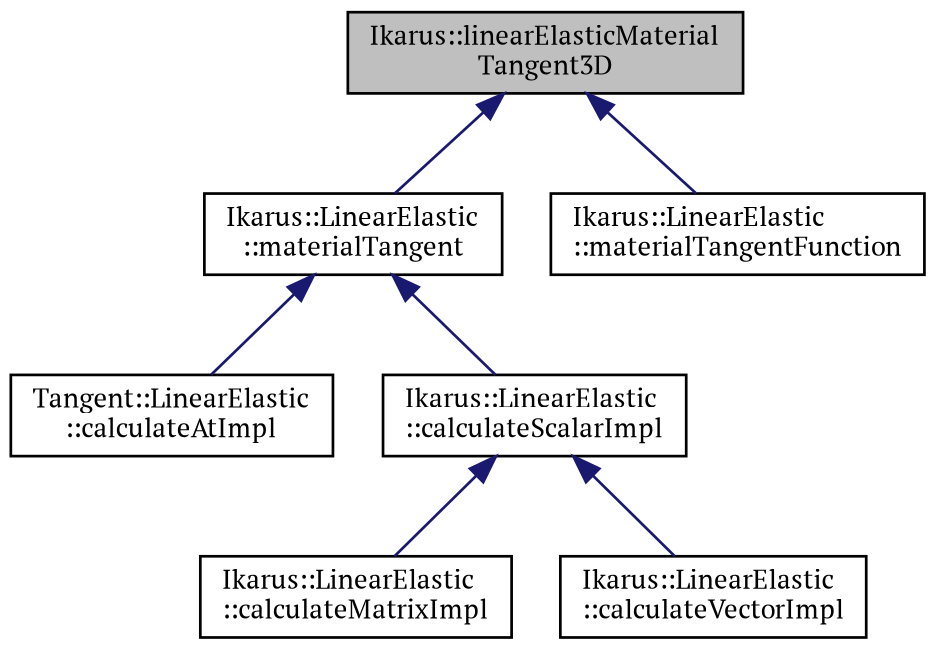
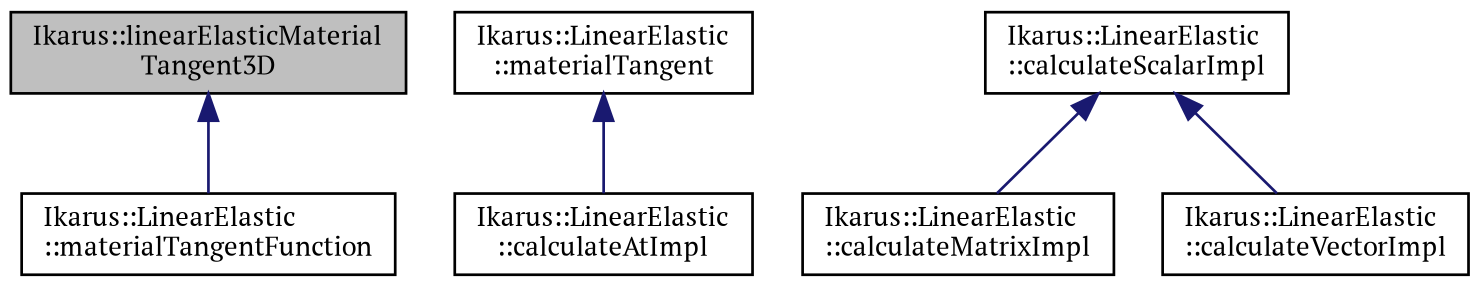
  digraph {
    fontname="PT Serif"
    rankdir=TB
    node [color=black fillcolor=white fontname="PT Serif" fontsize=10 shape=record style=filled]
    edge [color=midnightblue dir=back fontname="PT Serif" fontsize=10 labelfontname=Helvetica labelfontsize=10 style=solid]
    n1 [fillcolor=grey75 fontcolor=black height=0.2 label="Ikarus::linearElasticMaterial\lTangent3D" width=0.4]
    n2 [height=0.2 label="Ikarus::LinearElastic\l::materialTangent" width=0.4]
    n3 [height=0.2 label="Ikarus::LinearElastic\l::materialTangentFunction" width=0.4]
-   n4 [height=0.2 label="Tangent::LinearElastic\l::calculateAtImpl" width=0.4]
+   n4 [height=0.2 label="Ikarus::LinearElastic\l::calculateAtImpl" width=0.4]
    n5 [height=0.2 label="Ikarus::LinearElastic\l::calculateScalarImpl" width=0.4]
    n6 [height=0.2 label="Ikarus::LinearElastic\l::calculateMatrixImpl" width=0.4]
    n7 [height=0.2 label="Ikarus::LinearElastic\l::calculateVectorImpl" width=0.4]
-   n1 -> n2
    n1 -> n3
    n2 -> n4
-   n2 -> n5
    n5 -> n6
    n5 -> n7
  }
